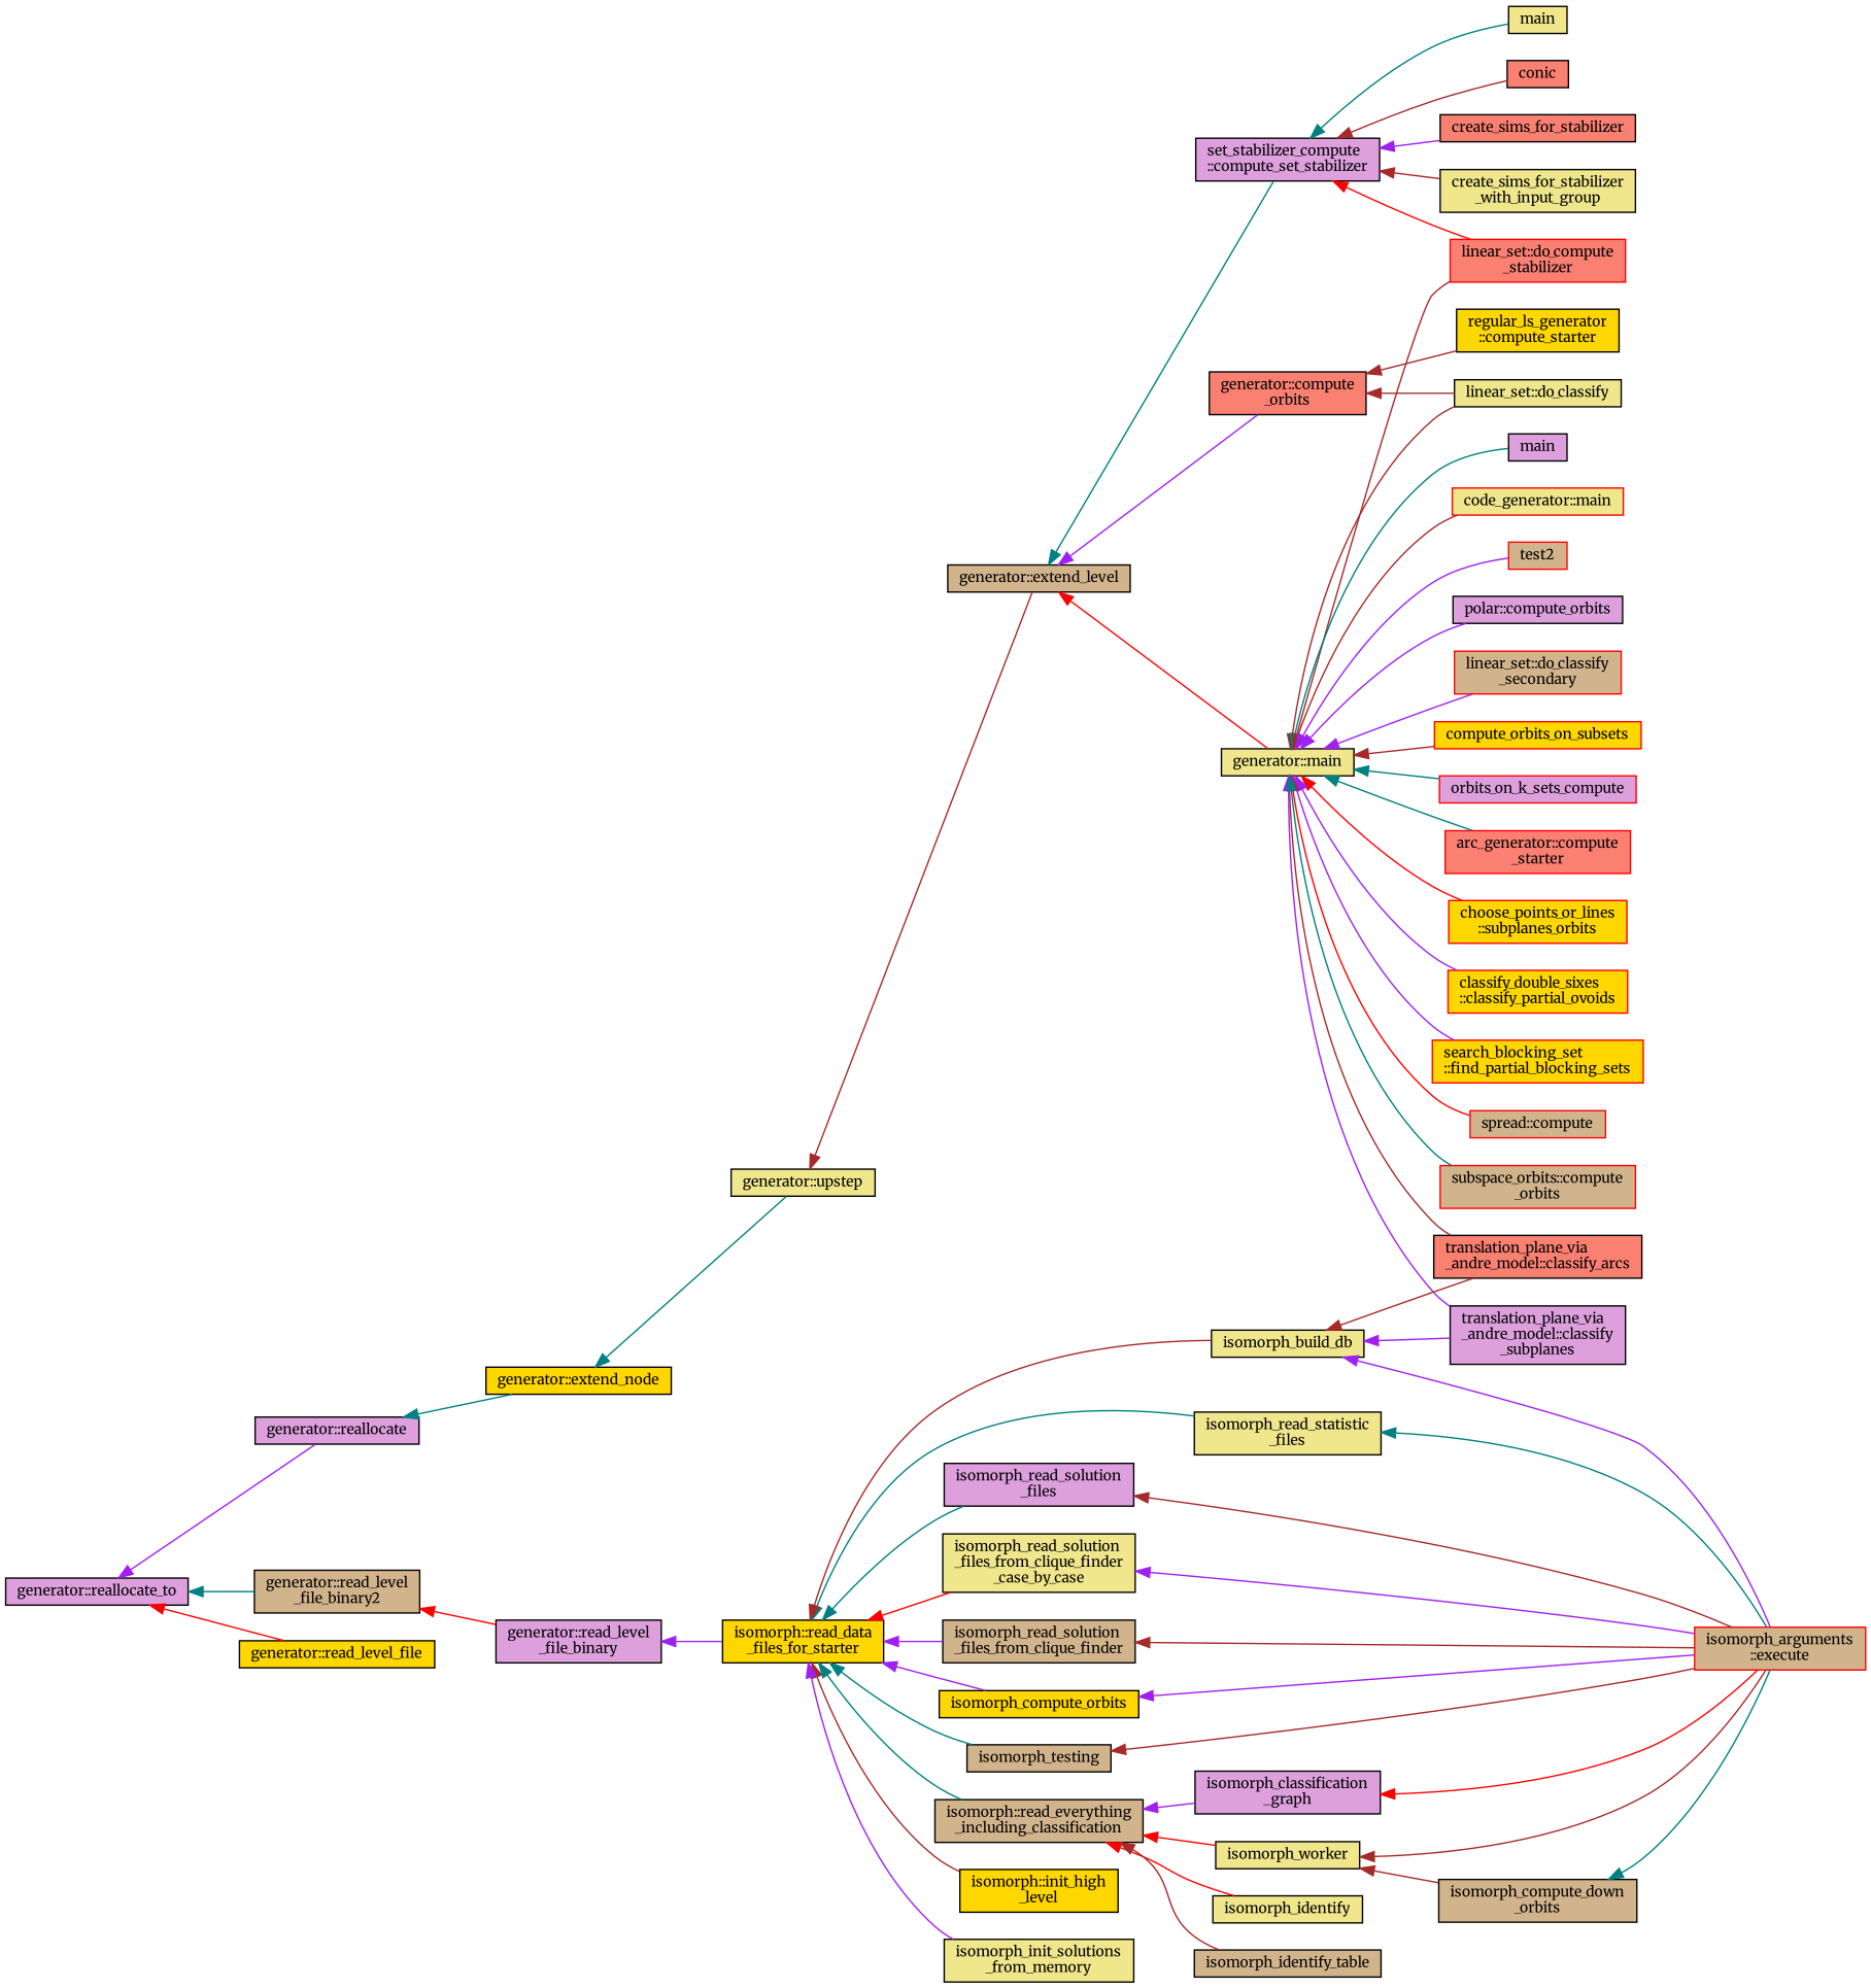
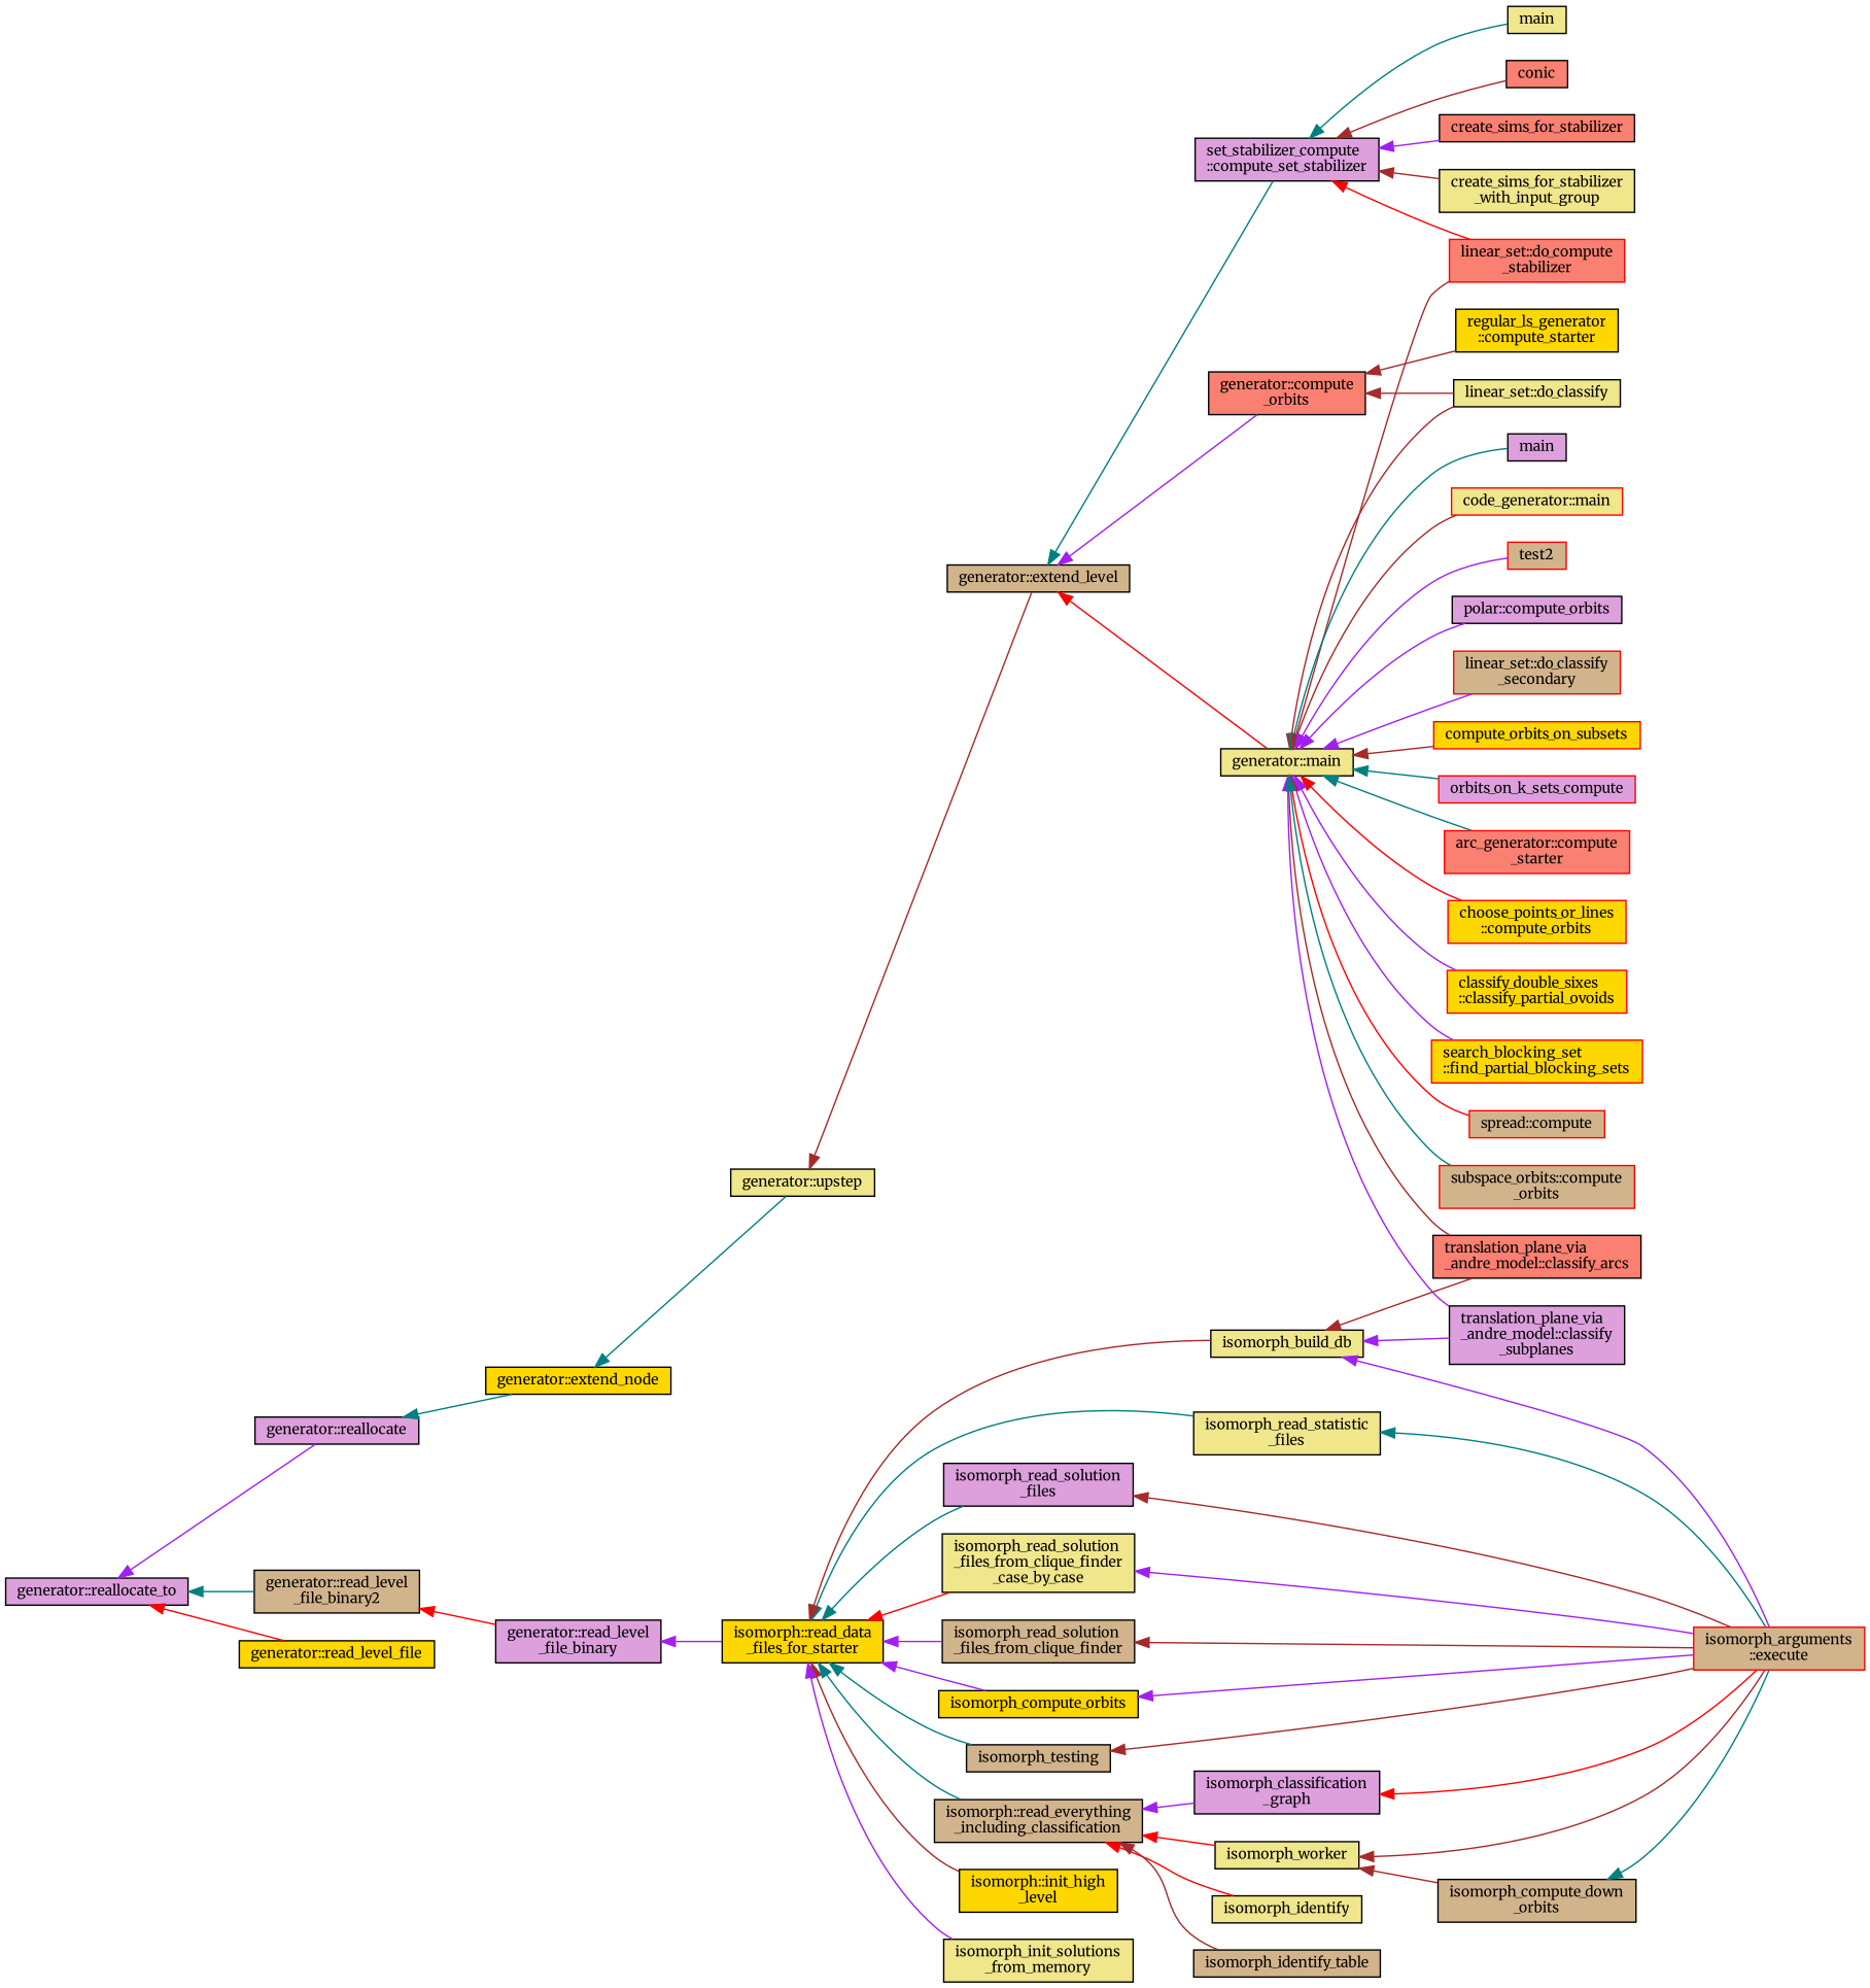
  digraph {
    fontname=Merriweather
    rankdir=LR
    node [color=black fillcolor=tan fontname=Merriweather fontsize=10 shape=record style=filled]
    edge [color=brown dir=back fontname=Merriweather fontsize=10 labelfontname=Helvetica labelfontsize=10 style=solid]
    n1 [fillcolor=plum fontcolor=black height=0.2 label="generator::reallocate_to" width=0.4]
    n2 [fillcolor=plum height=0.2 label="generator::reallocate" width=0.4]
    n3 [height=0.2 label="generator::read_level\l_file_binary2" width=0.4]
    n4 [fillcolor=gold height=0.2 label="generator::read_level_file" width=0.4]
    n5 [fillcolor=gold height=0.2 label="generator::extend_node" width=0.4]
    n6 [fillcolor=plum height=0.2 label="generator::read_level\l_file_binary" width=0.4]
    n7 [fillcolor=khaki height=0.2 label="generator::upstep" width=0.4]
    n8 [height=0.2 label="generator::extend_level" width=0.4]
    n9 [fillcolor=plum height=0.2 label="set_stabilizer_compute\l::compute_set_stabilizer" width=0.4]
    n10 [fillcolor=salmon height=0.2 label="generator::compute\l_orbits" width=0.4]
    n11 [fillcolor=khaki height=0.2 label="generator::main" width=0.4]
    n12 [fillcolor=khaki height=0.2 label=main width=0.4]
    n13 [fillcolor=salmon height=0.2 label=conic width=0.4]
    n14 [color=red fillcolor=salmon height=0.2 label="linear_set::do_compute\l_stabilizer" width=0.4]
    n15 [fillcolor=salmon height=0.2 label=create_sims_for_stabilizer width=0.4]
    n16 [fillcolor=khaki height=0.2 label="create_sims_for_stabilizer\l_with_input_group" width=0.4]
    n17 [fillcolor=gold height=0.2 label="regular_ls_generator\l::compute_starter" width=0.4]
    n18 [fillcolor=khaki height=0.2 label="linear_set::do_classify" width=0.4]
    n19 [fillcolor=plum height=0.2 label=main width=0.4]
    n20 [color=red fillcolor=khaki height=0.2 label="code_generator::main" width=0.4]
    n21 [color=red height=0.2 label=test2 width=0.4]
    n22 [fillcolor=plum height=0.2 label="polar::compute_orbits" width=0.4]
    n23 [color=red height=0.2 label="linear_set::do_classify\l_secondary" width=0.4]
    n24 [color=red fillcolor=gold height=0.2 label=compute_orbits_on_subsets width=0.4]
    n25 [color=red fillcolor=plum height=0.2 label=orbits_on_k_sets_compute width=0.4]
    n26 [color=red fillcolor=salmon height=0.2 label="arc_generator::compute\l_starter" width=0.4]
-   n27 [color=red fillcolor=gold height=0.2 label="choose_points_or_lines\l::subplanes_orbits" width=0.4]
+   n27 [color=red fillcolor=gold height=0.2 label="choose_points_or_lines\l::compute_orbits" width=0.4]
    n28 [color=red fillcolor=gold height=0.2 label="classify_double_sixes\l::classify_partial_ovoids" width=0.4]
    n29 [color=red fillcolor=gold height=0.2 label="search_blocking_set\l::find_partial_blocking_sets" width=0.4]
    n30 [color=red height=0.2 label="spread::compute" width=0.4]
    n31 [fillcolor=salmon height=0.2 label="translation_plane_via\l_andre_model::classify_arcs" width=0.4]
    n32 [fillcolor=plum height=0.2 label="translation_plane_via\l_andre_model::classify\l_subplanes" width=0.4]
    n33 [color=red height=0.2 label="subspace_orbits::compute\l_orbits" width=0.4]
    n34 [fillcolor=gold height=0.2 label="isomorph::read_data\l_files_for_starter" width=0.4]
    n35 [fillcolor=gold height=0.2 label="isomorph::init_high\l_level" width=0.4]
    n36 [height=0.2 label="isomorph::read_everything\l_including_classification" width=0.4]
    n37 [fillcolor=khaki height=0.2 label="isomorph_read_statistic\l_files" width=0.4]
    n38 [fillcolor=khaki height=0.2 label=isomorph_build_db width=0.4]
    n39 [fillcolor=plum height=0.2 label="isomorph_read_solution\l_files" width=0.4]
    n40 [fillcolor=khaki height=0.2 label="isomorph_init_solutions\l_from_memory" width=0.4]
    n41 [fillcolor=khaki height=0.2 label="isomorph_read_solution\l_files_from_clique_finder\l_case_by_case" width=0.4]
    n42 [height=0.2 label="isomorph_read_solution\l_files_from_clique_finder" width=0.4]
    n43 [fillcolor=gold height=0.2 label=isomorph_compute_orbits width=0.4]
    n44 [height=0.2 label=isomorph_testing width=0.4]
    n45 [fillcolor=plum height=0.2 label="isomorph_classification\l_graph" width=0.4]
    n46 [fillcolor=khaki height=0.2 label=isomorph_identify width=0.4]
    n47 [height=0.2 label=isomorph_identify_table width=0.4]
    n48 [fillcolor=khaki height=0.2 label=isomorph_worker width=0.4]
    n49 [color=red height=0.2 label="isomorph_arguments\l::execute" width=0.4]
    n50 [height=0.2 label="isomorph_compute_down\l_orbits" width=0.4]
    n1 -> n2 [color=purple]
    n1 -> n3 [color=teal]
    n1 -> n4 [color=red]
    n2 -> n5 [color=teal]
    n3 -> n6 [color=red]
    n5 -> n7 [color=teal]
    n6 -> n34 [color=purple]
    n7 -> n8
    n8 -> n9 [color=teal]
    n8 -> n10 [color=purple]
    n8 -> n11 [color=red]
    n9 -> n12 [color=teal]
    n9 -> n13
    n9 -> n14 [color=red]
    n9 -> n15 [color=purple]
    n9 -> n16
    n10 -> n17
    n10 -> n18
    n11 -> n14
    n11 -> n18
    n11 -> n19 [color=teal]
    n11 -> n20
    n11 -> n21 [color=purple]
    n11 -> n22 [color=purple]
    n11 -> n23 [color=purple]
    n11 -> n24
    n11 -> n25 [color=teal]
    n11 -> n26 [color=teal]
    n11 -> n27 [color=red]
    n11 -> n28 [color=purple]
    n11 -> n29 [color=purple]
    n11 -> n30 [color=red]
    n11 -> n31
    n11 -> n32 [color=purple]
    n11 -> n33 [color=teal]
    n34 -> n35
    n34 -> n36 [color=teal]
    n34 -> n37 [color=teal]
    n34 -> n38
    n34 -> n39 [color=teal]
    n34 -> n40 [color=purple]
    n34 -> n41 [color=red]
    n34 -> n42 [color=purple]
    n34 -> n43 [color=purple]
    n34 -> n44 [color=teal]
    n36 -> n45 [color=purple]
    n36 -> n46 [color=red]
    n36 -> n47
    n36 -> n48 [color=red]
    n37 -> n49 [color=teal]
    n38 -> n31
    n38 -> n32 [color=purple]
    n38 -> n49 [color=purple]
    n39 -> n49
    n41 -> n49 [color=purple]
    n42 -> n49
    n43 -> n49 [color=purple]
    n44 -> n49
    n45 -> n49 [color=red]
    n48 -> n49
    n48 -> n50
    n50 -> n49 [color=teal]
  }
